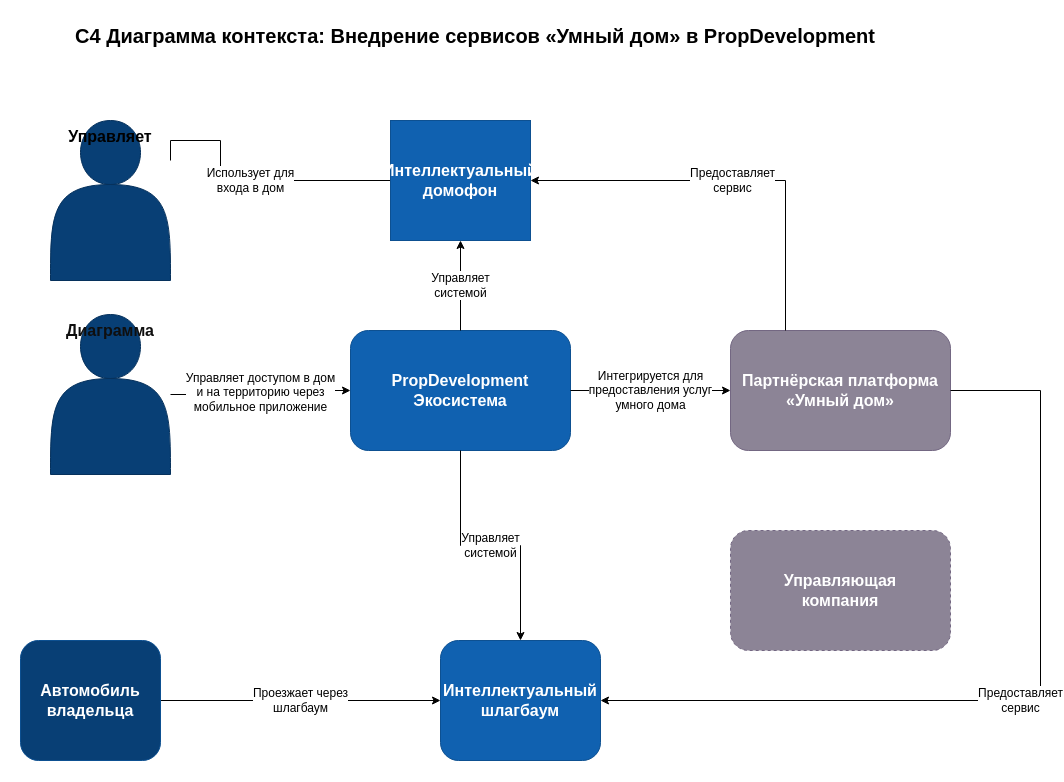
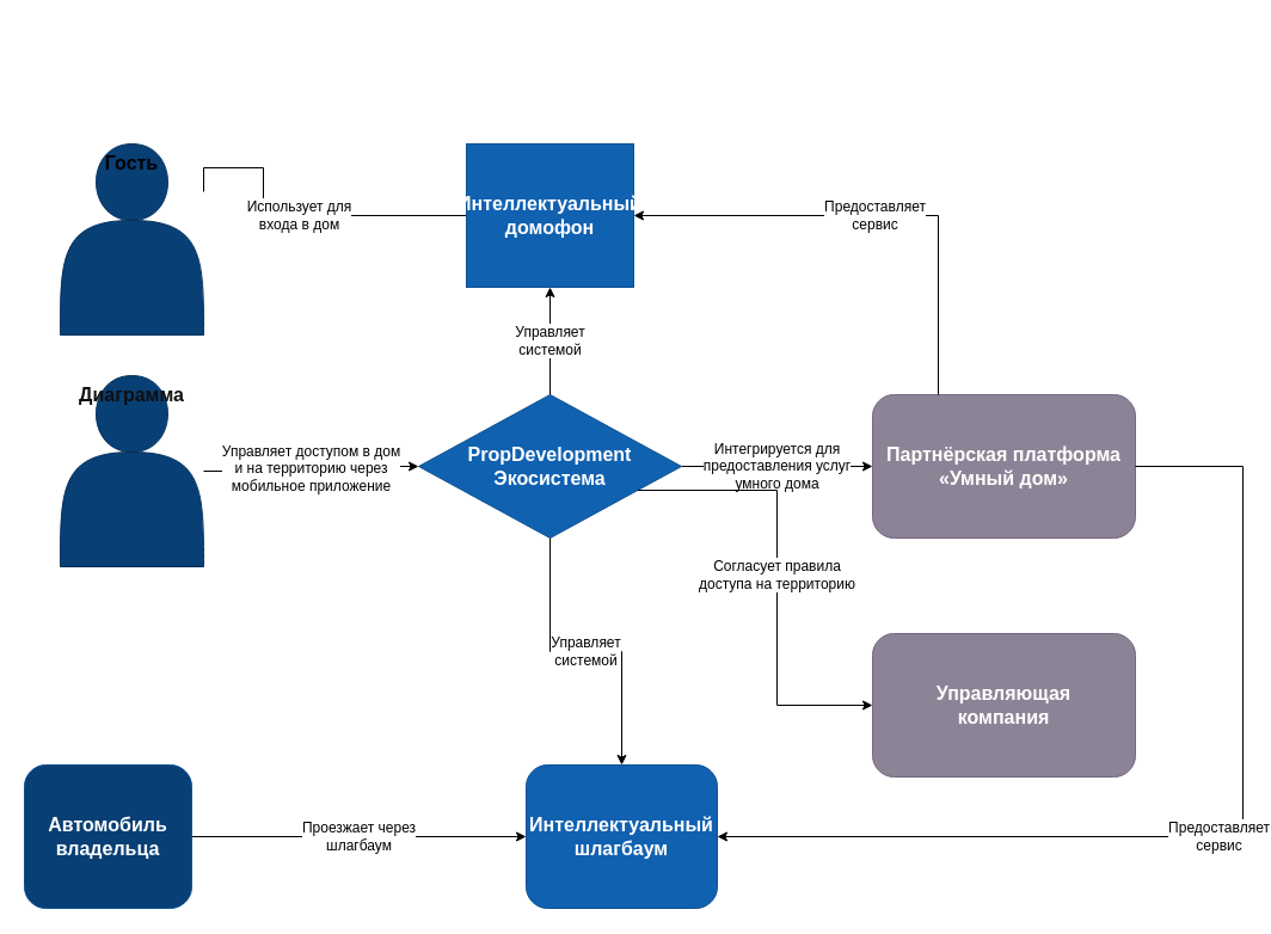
  <mxCell id="0" />
  <mxCell id="1" parent="0" />
  <mxCell id="2" value="Диаграмма" style="shape=actor;whiteSpace=wrap;html=1;verticalAlign=top;align=center;fillColor=#083F75;strokeColor=#06315C;fontColor=#0F0F0F;fontSize=16;fontStyle=1" parent="1" vertex="1"><mxGeometry x="50" y="314" width="120" height="160" as="geometry" /></mxCell>
- <mxCell id="3" value="Управляет" style="shape=actor;whiteSpace=wrap;html=1;verticalAlign=top;align=center;fillColor=#083F75;strokeColor=#06315C;fontColor=#000000;fontSize=16;fontStyle=1" parent="1" vertex="1"><mxGeometry x="50" y="120" width="120" height="160" as="geometry" /></mxCell>
- <mxCell id="4" value="PropDevelopment&#10;Экосистема" style="rounded=1;whiteSpace=wrap;html=1;fillColor=#1061B0;strokeColor=#0D5091;fontColor=#FFFFFF;fontSize=16;fontStyle=1" parent="1" vertex="1"><mxGeometry x="350" y="330" width="220" height="120" as="geometry" /></mxCell>
+ <mxCell id="3" value="Гость" style="shape=actor;whiteSpace=wrap;html=1;verticalAlign=top;align=center;fillColor=#083F75;strokeColor=#06315C;fontColor=#000000;fontSize=16;fontStyle=1" parent="1" vertex="1"><mxGeometry x="50" y="120" width="120" height="160" as="geometry" /></mxCell>
+ <mxCell id="4" value="PropDevelopment&#10;Экосистема" style="rhombus;whiteSpace=wrap;html=1;fillColor=#1061B0;strokeColor=#0D5091;fontColor=#FFFFFF;fontSize=16;fontStyle=1;" parent="1" vertex="1"><mxGeometry x="350" y="330" width="220" height="120" as="geometry" /></mxCell>
  <mxCell id="5" value="Партнёрская платформа&#10;«Умный дом»" style="rounded=1;whiteSpace=wrap;html=1;fillColor=#8C8496;strokeColor=#736782;fontColor=#FFFFFF;fontSize=16;fontStyle=1" parent="1" vertex="1"><mxGeometry x="730" y="330" width="220" height="120" as="geometry" /></mxCell>
- <mxCell id="6" value="Управляющая&#10;компания" style="rounded=1;whiteSpace=wrap;html=1;fillColor=#8C8496;strokeColor=#736782;fontColor=#FFFFFF;fontSize=16;fontStyle=1;dashed=1;" parent="1" vertex="1"><mxGeometry x="730" y="530" width="220" height="120" as="geometry" /></mxCell>
+ <mxCell id="6" value="Управляющая&#10;компания" style="rounded=1;whiteSpace=wrap;html=1;fillColor=#8C8496;strokeColor=#736782;fontColor=#FFFFFF;fontSize=16;fontStyle=1" parent="1" vertex="1"><mxGeometry x="730" y="530" width="220" height="120" as="geometry" /></mxCell>
  <mxCell id="7" value="Управляет доступом в дом&#10;и на территорию через&#10;мобильное приложение" style="edgeStyle=orthogonalEdgeStyle;rounded=0;orthogonalLoop=1;jettySize=auto;html=1;exitX=1;exitY=0.5;exitDx=0;exitDy=0;entryX=0;entryY=0.5;entryDx=0;entryDy=0;fontSize=12;" parent="1" source="2" target="4" edge="1"><mxGeometry relative="1" as="geometry" /></mxCell>
  <mxCell id="8" value="Использует для&#10;входа в дом" style="edgeStyle=orthogonalEdgeStyle;rounded=0;orthogonalLoop=1;jettySize=auto;html=1;exitX=1;exitY=0.25;exitDx=0;exitDy=0;entryX=0;entryY=0.5;entryDx=0;entryDy=0;fontSize=12;endArrow=none;" parent="1" source="3" target="19" edge="1"><mxGeometry relative="1" as="geometry"><Array as="points"><mxPoint x="220" y="140" /><mxPoint x="220" y="180" /></Array><mxPoint x="530" y="180" as="targetPoint" /></mxGeometry></mxCell>
  <mxCell id="9" value="Проезжает через&#10;шлагбаум" style="edgeStyle=orthogonalEdgeStyle;rounded=0;orthogonalLoop=1;jettySize=auto;html=1;exitX=1;exitY=0.5;exitDx=0;exitDy=0;entryX=0;entryY=0.5;entryDx=0;entryDy=0;fontSize=12;" parent="1" source="17" target="18" edge="1"><mxGeometry relative="1" as="geometry"><mxPoint x="165" y="685" as="sourcePoint" /><mxPoint x="530" y="680" as="targetPoint" /></mxGeometry></mxCell>
  <mxCell id="10" value="Интегрируется для&#10;предоставления услуг&#10;умного дома" style="edgeStyle=orthogonalEdgeStyle;rounded=0;orthogonalLoop=1;jettySize=auto;html=1;exitX=1;exitY=0.5;exitDx=0;exitDy=0;entryX=0;entryY=0.5;entryDx=0;entryDy=0;fontSize=12;" parent="1" source="4" target="5" edge="1"><mxGeometry relative="1" as="geometry" /></mxCell>
  <mxCell id="11" value="Управляет&#10;системой" style="edgeStyle=orthogonalEdgeStyle;rounded=0;orthogonalLoop=1;jettySize=auto;html=1;exitX=0.5;exitY=0;exitDx=0;exitDy=0;entryX=0.5;entryY=1;entryDx=0;entryDy=0;fontSize=12;" parent="1" source="4" target="19" edge="1"><mxGeometry relative="1" as="geometry"><mxPoint x="580" y="230" as="targetPoint" /></mxGeometry></mxCell>
  <mxCell id="12" value="Управляет&#10;системой" style="edgeStyle=orthogonalEdgeStyle;rounded=0;orthogonalLoop=1;jettySize=auto;html=1;exitX=0.5;exitY=1;exitDx=0;exitDy=0;entryX=0.5;entryY=0;entryDx=0;entryDy=0;fontSize=12;" parent="1" source="4" target="18" edge="1"><mxGeometry relative="1" as="geometry"><mxPoint x="580" y="630" as="targetPoint" /></mxGeometry></mxCell>
  <mxCell id="13" value="Предоставляет&#10;сервис" style="edgeStyle=orthogonalEdgeStyle;rounded=0;orthogonalLoop=1;jettySize=auto;html=1;exitX=0.25;exitY=0;exitDx=0;exitDy=0;entryX=1;entryY=0.5;entryDx=0;entryDy=0;fontSize=12;" parent="1" source="5" target="19" edge="1"><mxGeometry relative="1" as="geometry"><mxPoint x="630" y="180" as="targetPoint" /></mxGeometry></mxCell>
  <mxCell id="14" value="Предоставляет&#10;сервис" style="edgeStyle=orthogonalEdgeStyle;rounded=0;orthogonalLoop=1;jettySize=auto;html=1;exitX=1;exitY=0.5;exitDx=0;exitDy=0;entryX=1;entryY=0.5;entryDx=0;entryDy=0;fontSize=12;" parent="1" source="5" target="18" edge="1"><mxGeometry relative="1" as="geometry"><mxPoint x="630" y="680" as="targetPoint" /><Array as="points"><mxPoint x="1040" y="390" /><mxPoint x="1040" y="700" /></Array></mxGeometry></mxCell>
- <mxCell id="16" value="C4 Диаграмма контекста: Внедрение сервисов «Умный дом» в PropDevelopment" style="text;html=1;strokeColor=none;fillColor=none;align=center;verticalAlign=middle;whiteSpace=wrap;rounded=0;fontSize=20;fontStyle=1" parent="1" vertex="1"><mxGeometry x="50" y="20" width="850" height="30" as="geometry" /></mxCell>
+ <mxCell id="15" value="Согласует правила&#10;доступа на территорию" style="edgeStyle=orthogonalEdgeStyle;rounded=0;orthogonalLoop=1;jettySize=auto;html=1;exitX=1;exitY=0.75;exitDx=0;exitDy=0;entryX=0;entryY=0.5;entryDx=0;entryDy=0;fontSize=12;" parent="1" source="4" target="6" edge="1"><mxGeometry relative="1" as="geometry" /></mxCell>
  <mxCell id="17" value="Автомобиль владельца" style="rounded=1;whiteSpace=wrap;html=1;fillColor=#083f75;strokeColor=#0D5091;fontColor=#FFFFFF;fontSize=16;fontStyle=1;" vertex="1" parent="1"><mxGeometry x="20" y="640" width="140" height="120" as="geometry" /></mxCell>
  <mxCell id="18" value="Интеллектуальный шлагбаум" style="rounded=1;whiteSpace=wrap;html=1;fillColor=#1061B0;strokeColor=#0D5091;fontColor=#FFFFFF;fontSize=16;fontStyle=1" vertex="1" parent="1"><mxGeometry x="440" y="640" width="160" height="120" as="geometry" /></mxCell>
  <mxCell id="19" value="Интеллектуальный домофон" style="whiteSpace=wrap;html=1;fillColor=#1061B0;strokeColor=#0D5091;fontColor=#FFFFFF;fontSize=16;fontStyle=1;rounded=0;" vertex="1" parent="1"><mxGeometry x="390" y="120" width="140" height="120" as="geometry" /></mxCell>
